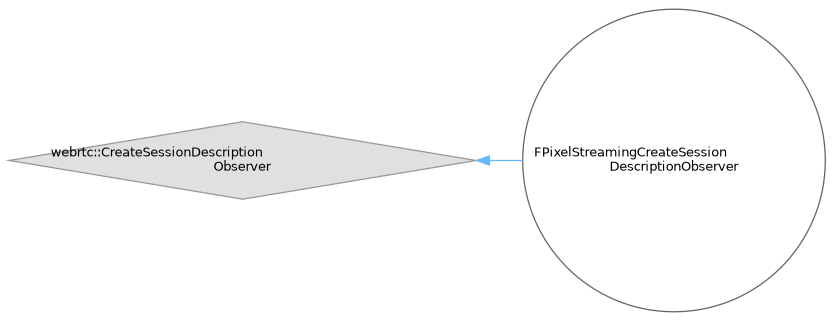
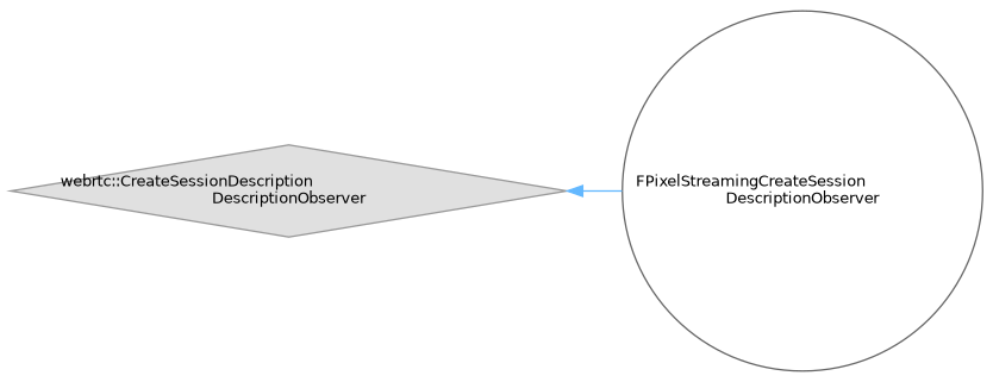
  digraph {
    rankdir=LR
    node [fontname=Helvetica fontsize=10 style=filled]
-   n1 [color=grey60 fillcolor="#E0E0E0" height=0.2 label="webrtc::CreateSessionDescription\lObserver" shape=diamond width=0.4]
+   n1 [color=grey60 fillcolor="#E0E0E0" height=0.2 label="webrtc::CreateSessionDescription\lDescriptionObserver" shape=diamond width=0.4]
    n2 [color=grey40 fillcolor=white height=0.2 label="FPixelStreamingCreateSession\lDescriptionObserver" shape=circle width=0.4]
    n1 -> n2 [color=steelblue1 dir=back fontname=Helvetica fontsize=10 labelfontname=Helvetica labelfontsize=10 style=solid]
  }
